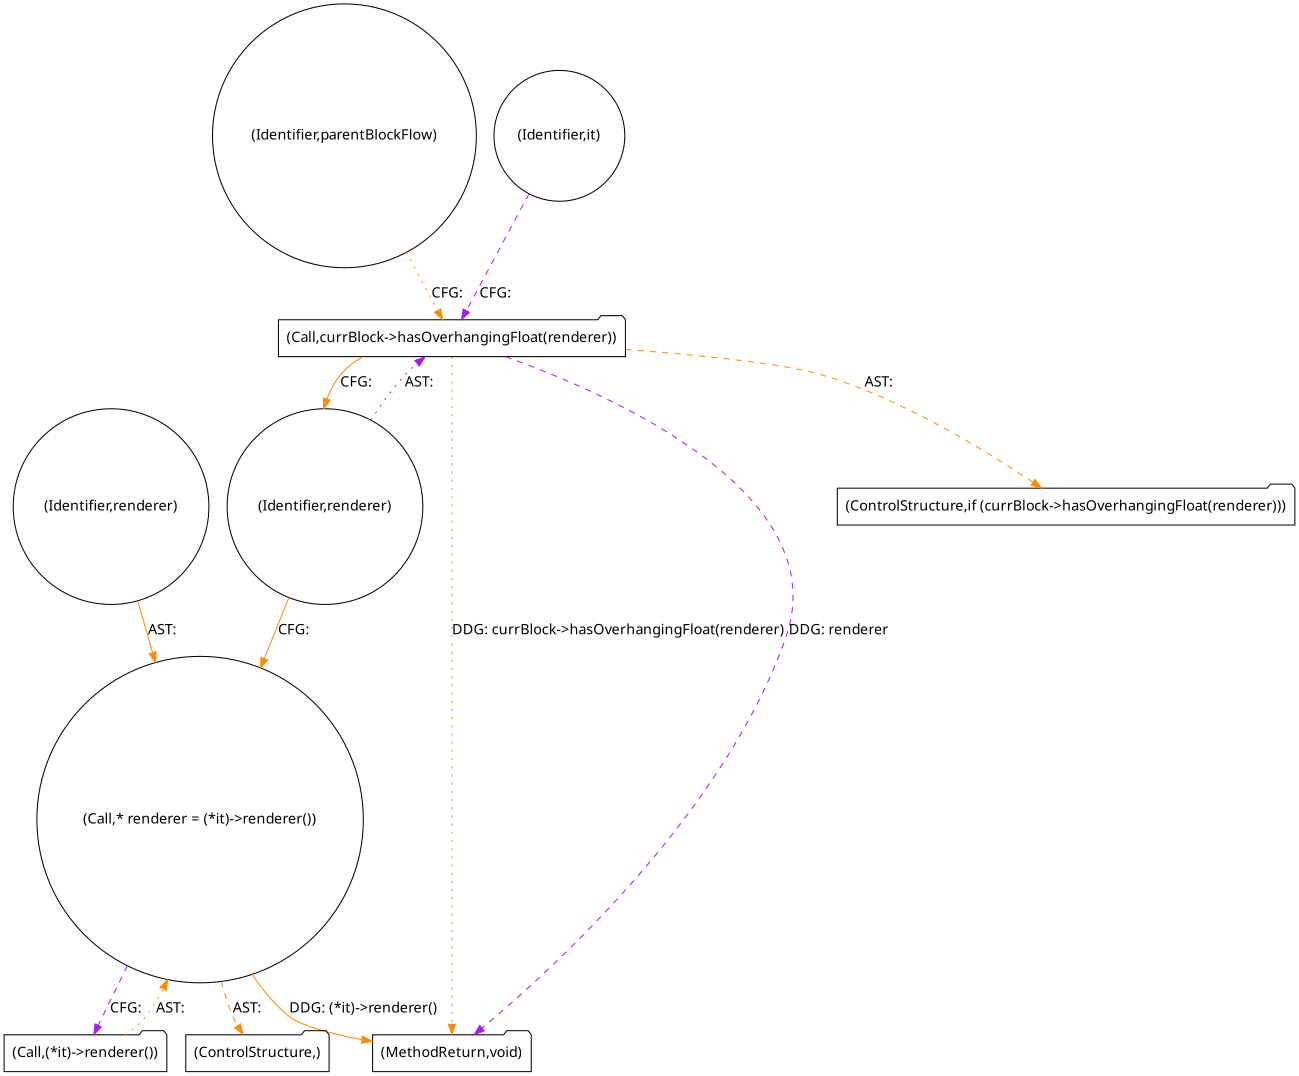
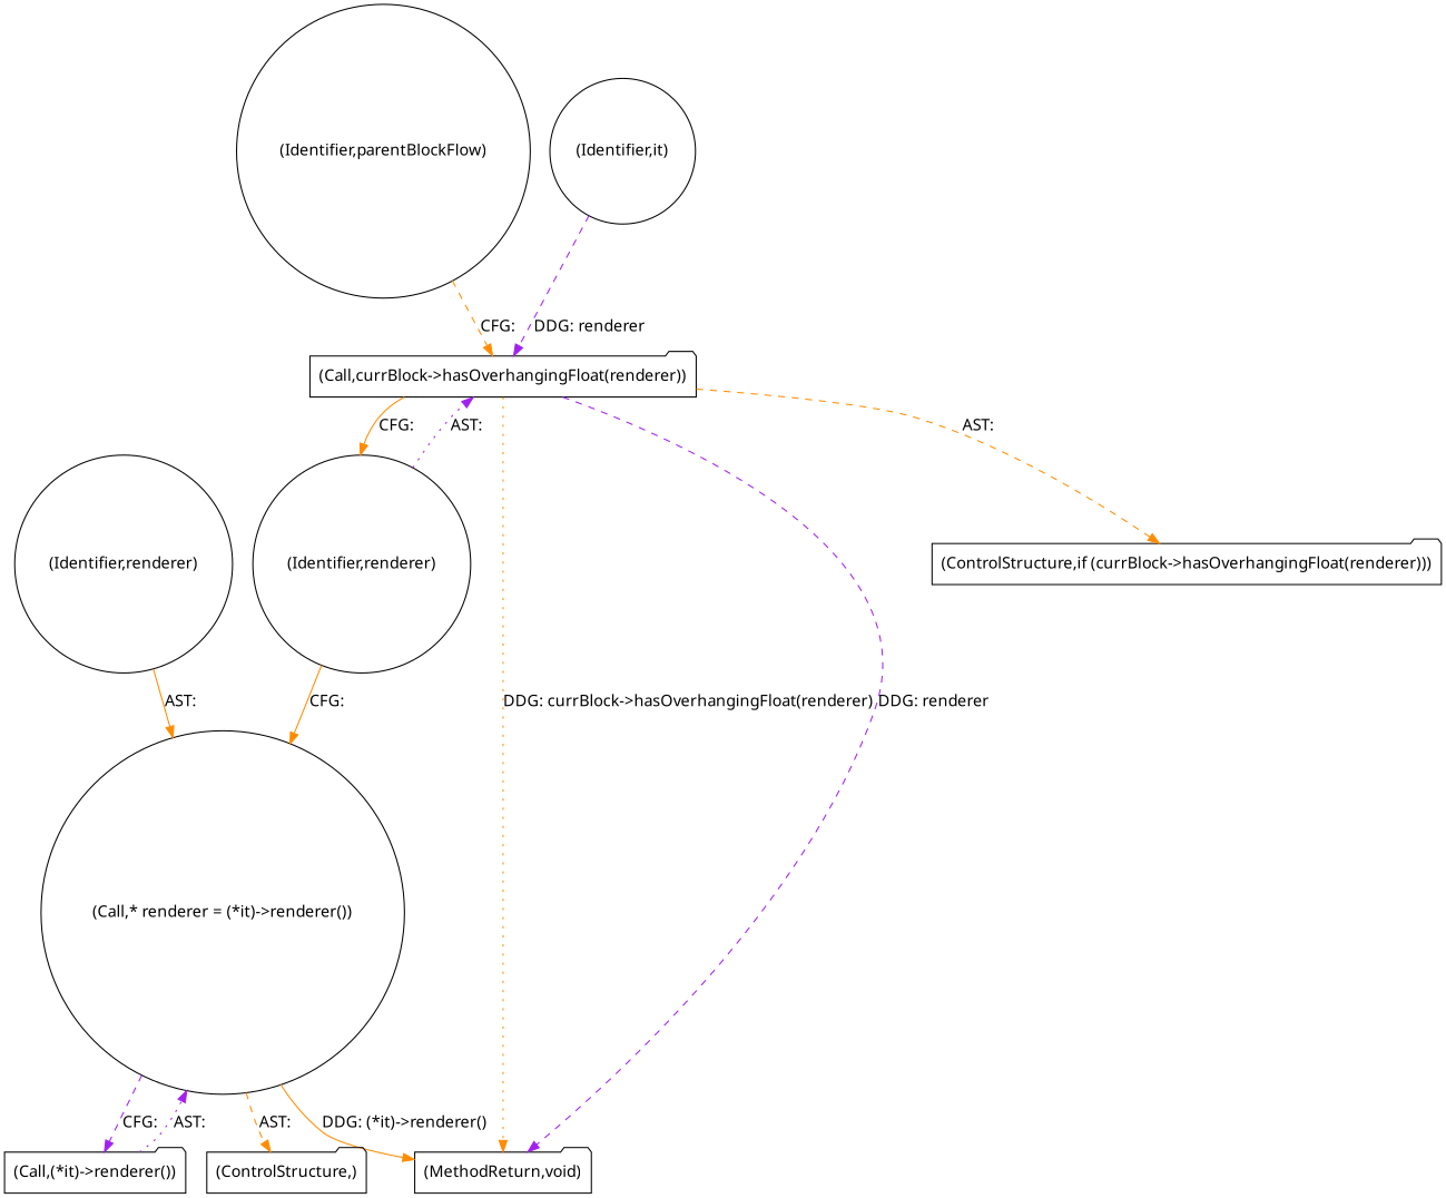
  digraph {
    fontname="Noto Sans"
    node [fontname="Noto Sans" shape=folder]
    edge [color=darkorange fontname="Noto Sans" style=dashed]
    n1 [label="(Call,currBlock->hasOverhangingFloat(renderer))"]
    n2 [label="(Identifier,renderer)" shape=circle]
    n3 [label="(MethodReturn,void)"]
    n4 [label="(ControlStructure,if (currBlock->hasOverhangingFloat(renderer)))"]
    n5 [label="(Call,* renderer = (*it)->renderer())" shape=circle]
    n6 [label="(Call,(*it)->renderer())"]
    n7 [label="(ControlStructure,)"]
    n8 [label="(Identifier,parentBlockFlow)" shape=circle]
    n9 [label="(Identifier,it)" shape=circle]
    n10 [label="(Identifier,renderer)" shape=circle]
    n1 -> n2 [label="CFG: " style=solid]
    n1 -> n3 [label="DDG: currBlock->hasOverhangingFloat(renderer)" style=dotted]
    n1 -> n3 [color=purple label="DDG: renderer"]
    n1 -> n4 [label="AST: "]
    n2 -> n1 [color=purple label="AST: " style=dotted]
    n2 -> n5 [label="CFG: " style=solid]
    n5 -> n3 [label="DDG: (*it)->renderer()" style=solid]
    n5 -> n6 [color=purple label="CFG: "]
    n5 -> n7 [label="AST: "]
-   n6 -> n5 [label="AST: " style=dotted]
-   n8 -> n1 [label="CFG: " style=dotted]
-   n9 -> n1 [color=purple label="CFG: "]
+   n6 -> n5 [color=purple label="AST: " style=dotted]
+   n8 -> n1 [label="CFG: "]
+   n9 -> n1 [color=purple label="DDG: renderer"]
    n10 -> n5 [label="AST: " style=solid]
  }
